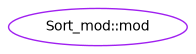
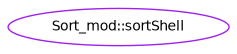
  digraph {
    rankdir=LR
-   n1 [color=purple fillcolor=white fontname=Helvetica fontsize=10 height=0.2 label="Sort_mod::mod" shape=ellipse style=filled width=0.4]
+   n1 [color=purple fillcolor=white fontname=Helvetica fontsize=10 height=0.2 label="Sort_mod::sortShell" shape=ellipse style=filled width=0.4]
  }
